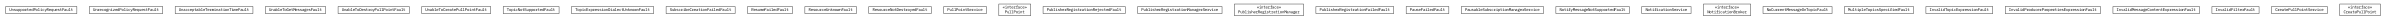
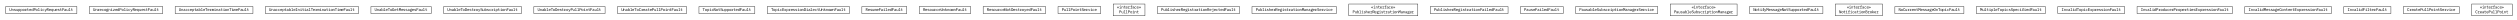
  digraph {
    nodesep=0.25
    ranksep=0.5
    fontname="IBM Plex Mono"
    node [fontcolor=black fontname="IBM Plex Mono" fontsize=10.0 shape=plaintext]
    n1 [label=<<table title="org.oasis_open.docs.wsn.brw_2.UnsupportedPolicyRequestFault" border="0" cellborder="1" cellspacing="0" cellpadding="2" port="p" href="./UnsupportedPolicyRequestFault.html"> 		<tr><td><table border="0" cellspacing="0" cellpadding="1"> <tr><td align="center" balign="center"> UnsupportedPolicyRequestFault </td></tr> 		</table></td></tr> 		</table>>]
    n2 [label=<<table title="org.oasis_open.docs.wsn.brw_2.UnrecognizedPolicyRequestFault" border="0" cellborder="1" cellspacing="0" cellpadding="2" port="p" href="./UnrecognizedPolicyRequestFault.html"> 		<tr><td><table border="0" cellspacing="0" cellpadding="1"> <tr><td align="center" balign="center"> UnrecognizedPolicyRequestFault </td></tr> 		</table></td></tr> 		</table>>]
    n3 [label=<<table title="org.oasis_open.docs.wsn.brw_2.UnacceptableTerminationTimeFault" border="0" cellborder="1" cellspacing="0" cellpadding="2" port="p" href="./UnacceptableTerminationTimeFault.html"> 		<tr><td><table border="0" cellspacing="0" cellpadding="1"> <tr><td align="center" balign="center"> UnacceptableTerminationTimeFault </td></tr> 		</table></td></tr> 		</table>>]
+   n4 [label=<<table title="org.oasis_open.docs.wsn.brw_2.UnacceptableInitialTerminationTimeFault" border="0" cellborder="1" cellspacing="0" cellpadding="2" port="p" href="./UnacceptableInitialTerminationTimeFault.html"> 		<tr><td><table border="0" cellspacing="0" cellpadding="1"> <tr><td align="center" balign="center"> UnacceptableInitialTerminationTimeFault </td></tr> 		</table></td></tr> 		</table>>]
    n5 [label=<<table title="org.oasis_open.docs.wsn.brw_2.UnableToGetMessagesFault" border="0" cellborder="1" cellspacing="0" cellpadding="2" port="p" href="./UnableToGetMessagesFault.html"> 		<tr><td><table border="0" cellspacing="0" cellpadding="1"> <tr><td align="center" balign="center"> UnableToGetMessagesFault </td></tr> 		</table></td></tr> 		</table>>]
+   n6 [label=<<table title="org.oasis_open.docs.wsn.brw_2.UnableToDestroySubscriptionFault" border="0" cellborder="1" cellspacing="0" cellpadding="2" port="p" href="./UnableToDestroySubscriptionFault.html"> 		<tr><td><table border="0" cellspacing="0" cellpadding="1"> <tr><td align="center" balign="center"> UnableToDestroySubscriptionFault </td></tr> 		</table></td></tr> 		</table>>]
    n7 [label=<<table title="org.oasis_open.docs.wsn.brw_2.UnableToDestroyPullPointFault" border="0" cellborder="1" cellspacing="0" cellpadding="2" port="p" href="./UnableToDestroyPullPointFault.html"> 		<tr><td><table border="0" cellspacing="0" cellpadding="1"> <tr><td align="center" balign="center"> UnableToDestroyPullPointFault </td></tr> 		</table></td></tr> 		</table>>]
    n8 [label=<<table title="org.oasis_open.docs.wsn.brw_2.UnableToCreatePullPointFault" border="0" cellborder="1" cellspacing="0" cellpadding="2" port="p" href="./UnableToCreatePullPointFault.html"> 		<tr><td><table border="0" cellspacing="0" cellpadding="1"> <tr><td align="center" balign="center"> UnableToCreatePullPointFault </td></tr> 		</table></td></tr> 		</table>>]
    n9 [label=<<table title="org.oasis_open.docs.wsn.brw_2.TopicNotSupportedFault" border="0" cellborder="1" cellspacing="0" cellpadding="2" port="p" href="./TopicNotSupportedFault.html"> 		<tr><td><table border="0" cellspacing="0" cellpadding="1"> <tr><td align="center" balign="center"> TopicNotSupportedFault </td></tr> 		</table></td></tr> 		</table>>]
    n10 [label=<<table title="org.oasis_open.docs.wsn.brw_2.TopicExpressionDialectUnknownFault" border="0" cellborder="1" cellspacing="0" cellpadding="2" port="p" href="./TopicExpressionDialectUnknownFault.html"> 		<tr><td><table border="0" cellspacing="0" cellpadding="1"> <tr><td align="center" balign="center"> TopicExpressionDialectUnknownFault </td></tr> 		</table></td></tr> 		</table>>]
-   n11 [label=<<table title="org.oasis_open.docs.wsn.brw_2.SubscribeCreationFailedFault" border="0" cellborder="1" cellspacing="0" cellpadding="2" port="p" href="./SubscribeCreationFailedFault.html"> 		<tr><td><table border="0" cellspacing="0" cellpadding="1"> <tr><td align="center" balign="center"> SubscribeCreationFailedFault </td></tr> 		</table></td></tr> 		</table>>]
    n12 [label=<<table title="org.oasis_open.docs.wsn.brw_2.ResumeFailedFault" border="0" cellborder="1" cellspacing="0" cellpadding="2" port="p" href="./ResumeFailedFault.html"> 		<tr><td><table border="0" cellspacing="0" cellpadding="1"> <tr><td align="center" balign="center"> ResumeFailedFault </td></tr> 		</table></td></tr> 		</table>>]
    n13 [label=<<table title="org.oasis_open.docs.wsn.brw_2.ResourceUnknownFault" border="0" cellborder="1" cellspacing="0" cellpadding="2" port="p" href="./ResourceUnknownFault.html"> 		<tr><td><table border="0" cellspacing="0" cellpadding="1"> <tr><td align="center" balign="center"> ResourceUnknownFault </td></tr> 		</table></td></tr> 		</table>>]
    n14 [label=<<table title="org.oasis_open.docs.wsn.brw_2.ResourceNotDestroyedFault" border="0" cellborder="1" cellspacing="0" cellpadding="2" port="p" href="./ResourceNotDestroyedFault.html"> 		<tr><td><table border="0" cellspacing="0" cellpadding="1"> <tr><td align="center" balign="center"> ResourceNotDestroyedFault </td></tr> 		</table></td></tr> 		</table>>]
    n15 [label=<<table title="org.oasis_open.docs.wsn.brw_2.PullPointService" border="0" cellborder="1" cellspacing="0" cellpadding="2" port="p" href="./PullPointService.html"> 		<tr><td><table border="0" cellspacing="0" cellpadding="1"> <tr><td align="center" balign="center"> PullPointService </td></tr> 		</table></td></tr> 		</table>>]
    n16 [label=<<table title="org.oasis_open.docs.wsn.brw_2.PullPoint" border="0" cellborder="1" cellspacing="0" cellpadding="2" port="p" href="./PullPoint.html"> 		<tr><td><table border="0" cellspacing="0" cellpadding="1"> <tr><td align="center" balign="center"> &#171;interface&#187; </td></tr> <tr><td align="center" balign="center"> PullPoint </td></tr> 		</table></td></tr> 		</table>>]
    n17 [label=<<table title="org.oasis_open.docs.wsn.brw_2.PublisherRegistrationRejectedFault" border="0" cellborder="1" cellspacing="0" cellpadding="2" port="p" href="./PublisherRegistrationRejectedFault.html"> 		<tr><td><table border="0" cellspacing="0" cellpadding="1"> <tr><td align="center" balign="center"> PublisherRegistrationRejectedFault </td></tr> 		</table></td></tr> 		</table>>]
    n18 [label=<<table title="org.oasis_open.docs.wsn.brw_2.PublisherRegistrationManagerService" border="0" cellborder="1" cellspacing="0" cellpadding="2" port="p" href="./PublisherRegistrationManagerService.html"> 		<tr><td><table border="0" cellspacing="0" cellpadding="1"> <tr><td align="center" balign="center"> PublisherRegistrationManagerService </td></tr> 		</table></td></tr> 		</table>>]
    n19 [label=<<table title="org.oasis_open.docs.wsn.brw_2.PublisherRegistrationManager" border="0" cellborder="1" cellspacing="0" cellpadding="2" port="p" href="./PublisherRegistrationManager.html"> 		<tr><td><table border="0" cellspacing="0" cellpadding="1"> <tr><td align="center" balign="center"> &#171;interface&#187; </td></tr> <tr><td align="center" balign="center"> PublisherRegistrationManager </td></tr> 		</table></td></tr> 		</table>>]
    n20 [label=<<table title="org.oasis_open.docs.wsn.brw_2.PublisherRegistrationFailedFault" border="0" cellborder="1" cellspacing="0" cellpadding="2" port="p" href="./PublisherRegistrationFailedFault.html"> 		<tr><td><table border="0" cellspacing="0" cellpadding="1"> <tr><td align="center" balign="center"> PublisherRegistrationFailedFault </td></tr> 		</table></td></tr> 		</table>>]
    n21 [label=<<table title="org.oasis_open.docs.wsn.brw_2.PauseFailedFault" border="0" cellborder="1" cellspacing="0" cellpadding="2" port="p" href="./PauseFailedFault.html"> 		<tr><td><table border="0" cellspacing="0" cellpadding="1"> <tr><td align="center" balign="center"> PauseFailedFault </td></tr> 		</table></td></tr> 		</table>>]
    n22 [label=<<table title="org.oasis_open.docs.wsn.brw_2.PausableSubscriptionManagerService" border="0" cellborder="1" cellspacing="0" cellpadding="2" port="p" href="./PausableSubscriptionManagerService.html"> 		<tr><td><table border="0" cellspacing="0" cellpadding="1"> <tr><td align="center" balign="center"> PausableSubscriptionManagerService </td></tr> 		</table></td></tr> 		</table>>]
+   n23 [label=<<table title="org.oasis_open.docs.wsn.brw_2.PausableSubscriptionManager" border="0" cellborder="1" cellspacing="0" cellpadding="2" port="p" href="./PausableSubscriptionManager.html"> 		<tr><td><table border="0" cellspacing="0" cellpadding="1"> <tr><td align="center" balign="center"> &#171;interface&#187; </td></tr> <tr><td align="center" balign="center"> PausableSubscriptionManager </td></tr> 		</table></td></tr> 		</table>>]
    n24 [label=<<table title="org.oasis_open.docs.wsn.brw_2.NotifyMessageNotSupportedFault" border="0" cellborder="1" cellspacing="0" cellpadding="2" port="p" href="./NotifyMessageNotSupportedFault.html"> 		<tr><td><table border="0" cellspacing="0" cellpadding="1"> <tr><td align="center" balign="center"> NotifyMessageNotSupportedFault </td></tr> 		</table></td></tr> 		</table>>]
-   n25 [label=<<table title="org.oasis_open.docs.wsn.brw_2.NotificationService" border="0" cellborder="1" cellspacing="0" cellpadding="2" port="p" href="./NotificationService.html"> 		<tr><td><table border="0" cellspacing="0" cellpadding="1"> <tr><td align="center" balign="center"> NotificationService </td></tr> 		</table></td></tr> 		</table>>]
    n26 [label=<<table title="org.oasis_open.docs.wsn.brw_2.NotificationBroker" border="0" cellborder="1" cellspacing="0" cellpadding="2" port="p" href="./NotificationBroker.html"> 		<tr><td><table border="0" cellspacing="0" cellpadding="1"> <tr><td align="center" balign="center"> &#171;interface&#187; </td></tr> <tr><td align="center" balign="center"> NotificationBroker </td></tr> 		</table></td></tr> 		</table>>]
    n27 [label=<<table title="org.oasis_open.docs.wsn.brw_2.NoCurrentMessageOnTopicFault" border="0" cellborder="1" cellspacing="0" cellpadding="2" port="p" href="./NoCurrentMessageOnTopicFault.html"> 		<tr><td><table border="0" cellspacing="0" cellpadding="1"> <tr><td align="center" balign="center"> NoCurrentMessageOnTopicFault </td></tr> 		</table></td></tr> 		</table>>]
    n28 [label=<<table title="org.oasis_open.docs.wsn.brw_2.MultipleTopicsSpecifiedFault" border="0" cellborder="1" cellspacing="0" cellpadding="2" port="p" href="./MultipleTopicsSpecifiedFault.html"> 		<tr><td><table border="0" cellspacing="0" cellpadding="1"> <tr><td align="center" balign="center"> MultipleTopicsSpecifiedFault </td></tr> 		</table></td></tr> 		</table>>]
    n29 [label=<<table title="org.oasis_open.docs.wsn.brw_2.InvalidTopicExpressionFault" border="0" cellborder="1" cellspacing="0" cellpadding="2" port="p" href="./InvalidTopicExpressionFault.html"> 		<tr><td><table border="0" cellspacing="0" cellpadding="1"> <tr><td align="center" balign="center"> InvalidTopicExpressionFault </td></tr> 		</table></td></tr> 		</table>>]
    n30 [label=<<table title="org.oasis_open.docs.wsn.brw_2.InvalidProducerPropertiesExpressionFault" border="0" cellborder="1" cellspacing="0" cellpadding="2" port="p" href="./InvalidProducerPropertiesExpressionFault.html"> 		<tr><td><table border="0" cellspacing="0" cellpadding="1"> <tr><td align="center" balign="center"> InvalidProducerPropertiesExpressionFault </td></tr> 		</table></td></tr> 		</table>>]
    n31 [label=<<table title="org.oasis_open.docs.wsn.brw_2.InvalidMessageContentExpressionFault" border="0" cellborder="1" cellspacing="0" cellpadding="2" port="p" href="./InvalidMessageContentExpressionFault.html"> 		<tr><td><table border="0" cellspacing="0" cellpadding="1"> <tr><td align="center" balign="center"> InvalidMessageContentExpressionFault </td></tr> 		</table></td></tr> 		</table>>]
    n32 [label=<<table title="org.oasis_open.docs.wsn.brw_2.InvalidFilterFault" border="0" cellborder="1" cellspacing="0" cellpadding="2" port="p" href="./InvalidFilterFault.html"> 		<tr><td><table border="0" cellspacing="0" cellpadding="1"> <tr><td align="center" balign="center"> InvalidFilterFault </td></tr> 		</table></td></tr> 		</table>>]
    n33 [label=<<table title="org.oasis_open.docs.wsn.brw_2.CreatePullPointService" border="0" cellborder="1" cellspacing="0" cellpadding="2" port="p" href="./CreatePullPointService.html"> 		<tr><td><table border="0" cellspacing="0" cellpadding="1"> <tr><td align="center" balign="center"> CreatePullPointService </td></tr> 		</table></td></tr> 		</table>>]
    n34 [label=<<table title="org.oasis_open.docs.wsn.brw_2.CreatePullPoint" border="0" cellborder="1" cellspacing="0" cellpadding="2" port="p" href="./CreatePullPoint.html"> 		<tr><td><table border="0" cellspacing="0" cellpadding="1"> <tr><td align="center" balign="center"> &#171;interface&#187; </td></tr> <tr><td align="center" balign="center"> CreatePullPoint </td></tr> 		</table></td></tr> 		</table>>]
  }
